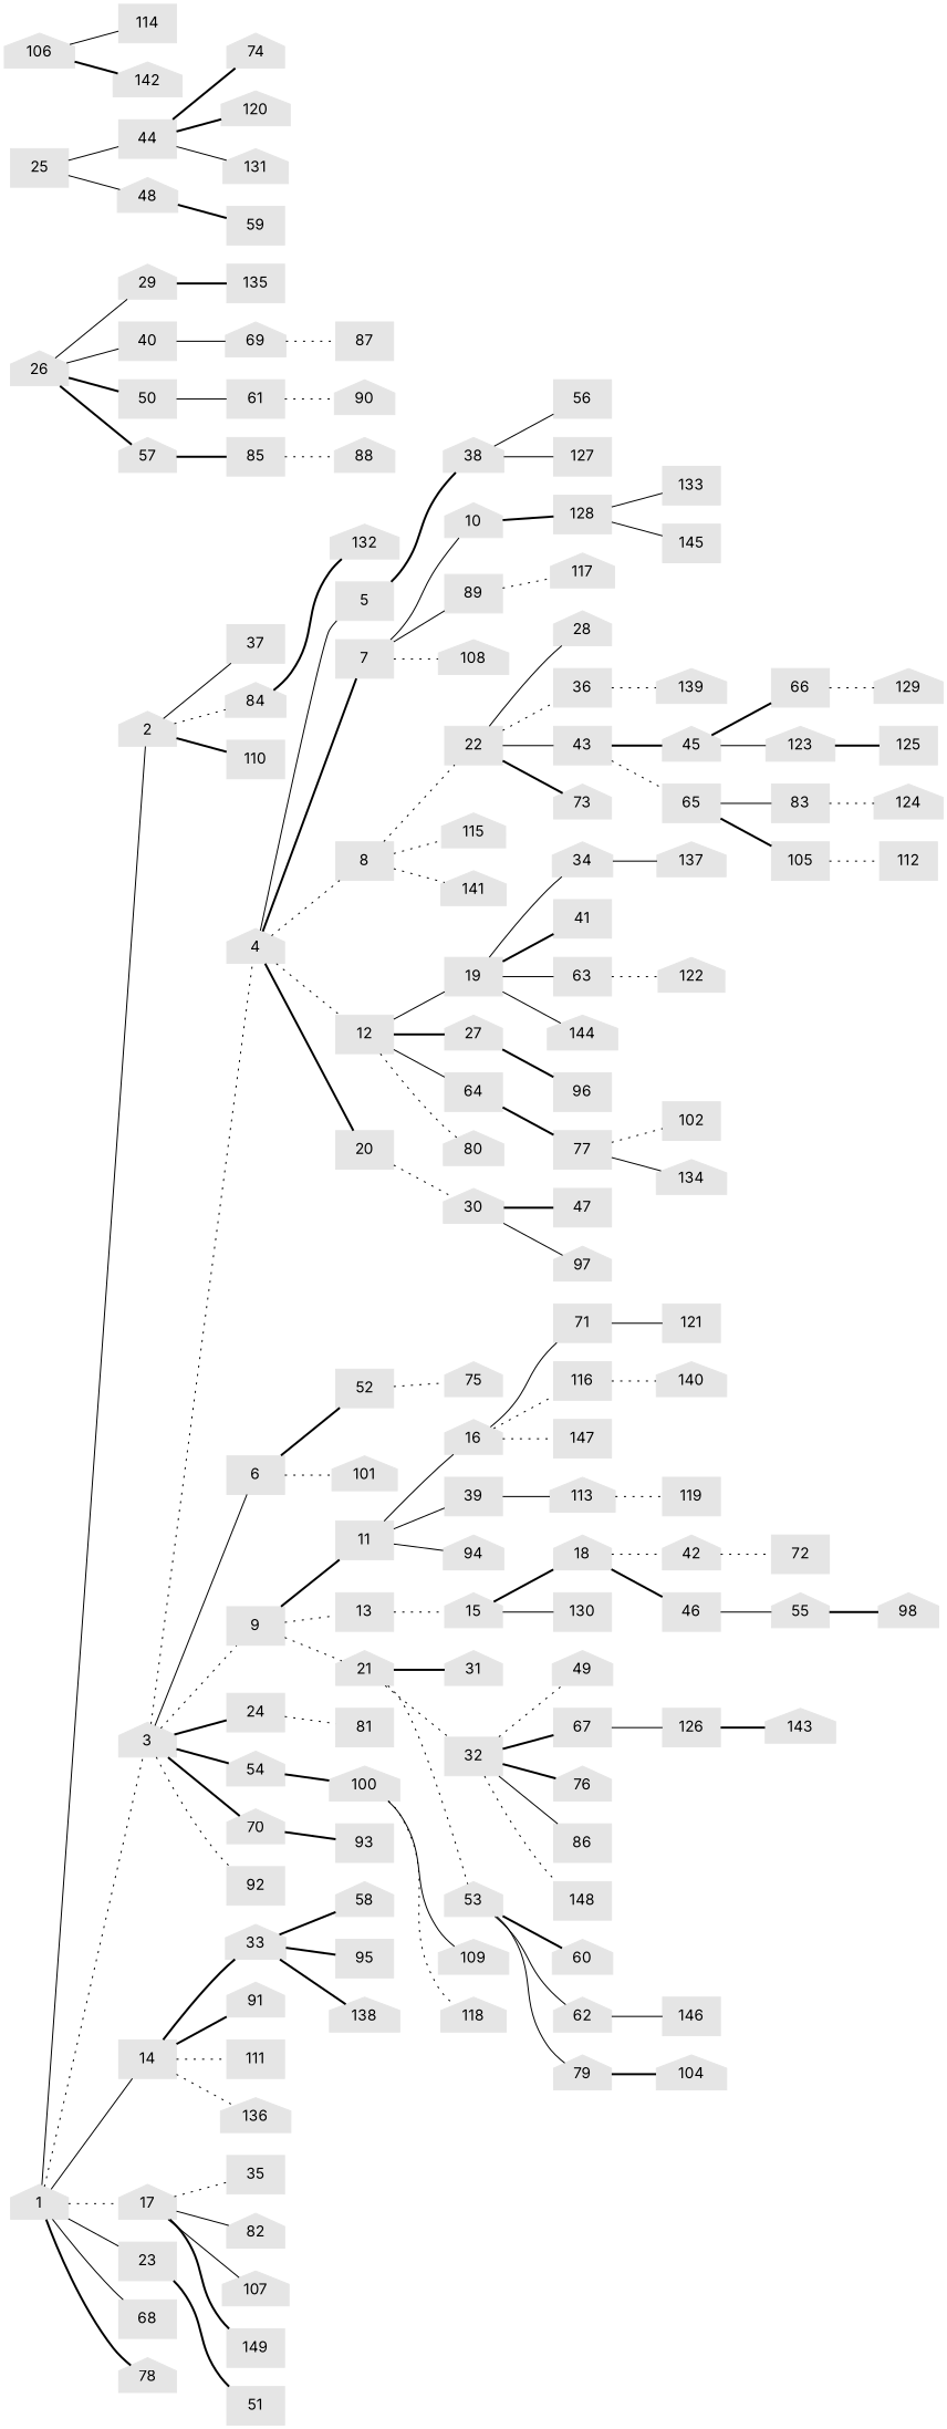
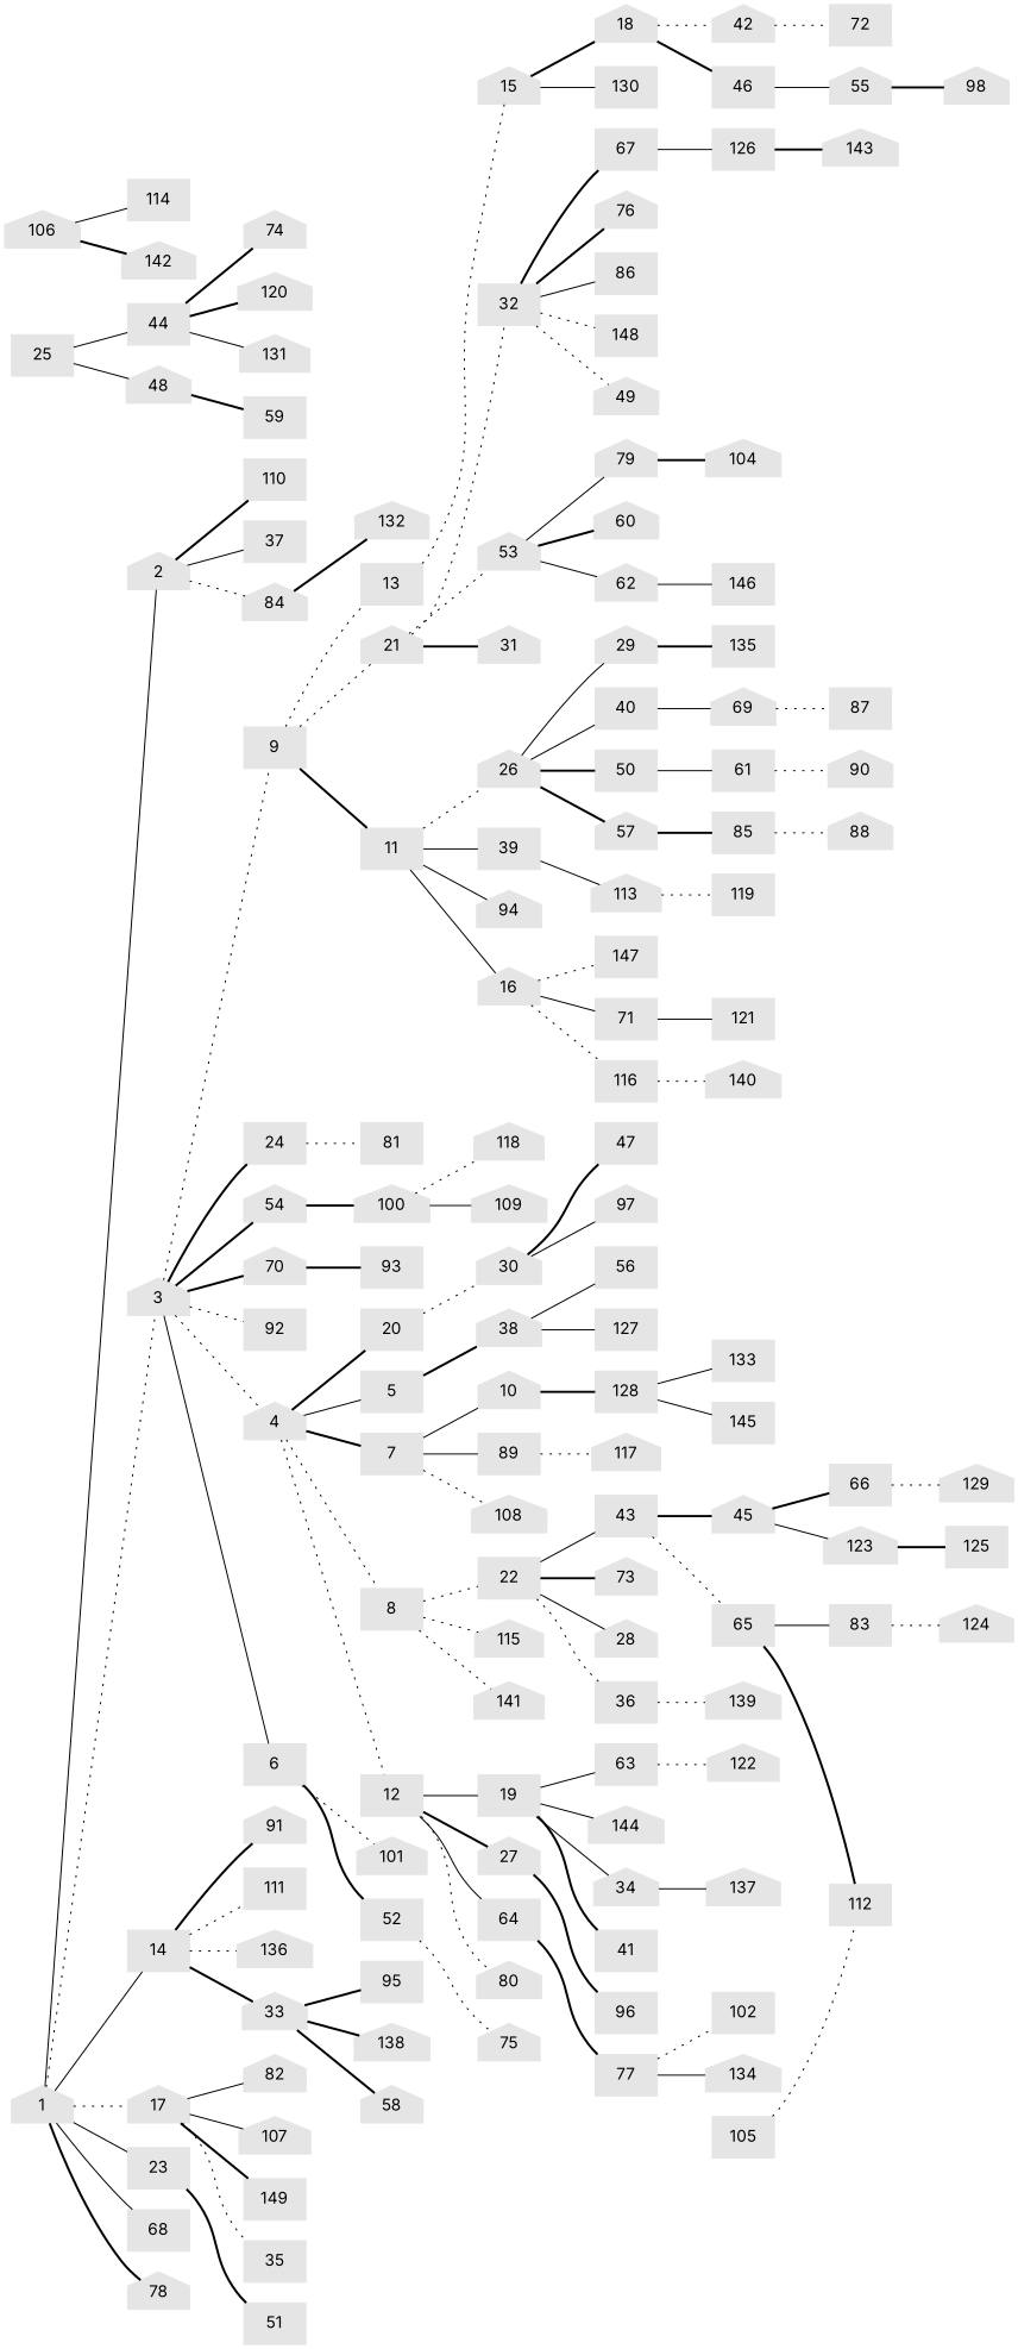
  graph {
    fontname=Inter
    rankdir=LR
    node [color=gray90 fontname=Inter shape=house style=filled]
    edge [fontname=Inter style=solid]
    1
    2
    3
    14 [shape=box]
    17
    23 [shape=box]
    68 [shape=box]
    78
    37 [shape=box]
    84
    110 [shape=box]
    4
    6 [shape=box]
    9 [shape=box]
    24 [shape=box]
    54
    70
    92 [shape=box]
    33
    91
    111 [shape=box]
    136
    35 [shape=box]
    82
    107
    149 [shape=box]
    51 [shape=box]
    132
    5 [shape=box]
    7 [shape=box]
    8 [shape=box]
    12 [shape=box]
    20 [shape=box]
    52 [shape=box]
    101
    11 [shape=box]
    13 [shape=box]
    21
    81 [shape=box]
    100
    93 [shape=box]
    38
    10
    89 [shape=box]
    108
    22 [shape=box]
    115
    141
    19 [shape=box]
    27
    64 [shape=box]
    80
    30
    56 [shape=box]
    127 [shape=box]
    75
    128 [shape=box]
    117
    28
    36 [shape=box]
    43 [shape=box]
    73
    16
    26
    39 [shape=box]
    94
    15
    31
    32 [shape=box]
    53
    133 [shape=box]
    145 [shape=box]
    71 [shape=box]
    116 [shape=box]
    147 [shape=box]
    29
    40 [shape=box]
    50 [shape=box]
    57
    113
    34
    41 [shape=box]
    63 [shape=box]
    144
    96 [shape=box]
    77 [shape=box]
    18
    130 [shape=box]
    58
    95 [shape=box]
    138
    42
    46 [shape=box]
    25 [shape=box]
    44 [shape=box]
    48
    121 [shape=box]
    140
    72 [shape=box]
    55
    137
    122
    47 [shape=box]
    97
    49
    67 [shape=box]
    76
    86 [shape=box]
    148 [shape=box]
    60
    62
    79
    139
    45
    65 [shape=box]
    74
    120
    131
    59 [shape=box]
    135 [shape=box]
    69
    61 [shape=box]
    85 [shape=box]
    126 [shape=box]
    119 [shape=box]
    87 [shape=box]
    66 [shape=box]
    123
    83 [shape=box]
    105 [shape=box]
    129
    125 [shape=box]
    98
    90
    146 [shape=box]
    104
    109
    118
    88
    102 [shape=box]
    134
    124
    112 [shape=box]
    143
    114 [shape=box]
    106
    142
    1 -- 2
    1 -- 3 [style=dotted]
    1 -- 14
    1 -- 17 [style=dotted]
    1 -- 23
    1 -- 68
    1 -- 78 [style=bold]
    2 -- 37
    2 -- 84 [style=dotted]
    2 -- 110 [style=bold]
    3 -- 4 [style=dotted]
    3 -- 6
    3 -- 9 [style=dotted]
    3 -- 24 [style=bold]
    3 -- 54 [style=bold]
    3 -- 70 [style=bold]
    3 -- 92 [style=dotted]
    14 -- 33 [style=bold]
    14 -- 91 [style=bold]
    14 -- 111 [style=dotted]
    14 -- 136 [style=dotted]
    17 -- 35 [style=dotted]
    17 -- 82
    17 -- 107
    17 -- 149 [style=bold]
    23 -- 51 [style=bold]
    84 -- 132 [style=bold]
    4 -- 5
    4 -- 7 [style=bold]
    4 -- 8 [style=dotted]
    4 -- 12 [style=dotted]
    4 -- 20 [style=bold]
    6 -- 52 [style=bold]
    6 -- 101 [style=dotted]
    9 -- 11 [style=bold]
    9 -- 13 [style=dotted]
    9 -- 21 [style=dotted]
    24 -- 81 [style=dotted]
    54 -- 100 [style=bold]
    70 -- 93 [style=bold]
    33 -- 58 [style=bold]
    33 -- 95 [style=bold]
    33 -- 138 [style=bold]
    5 -- 38 [style=bold]
    7 -- 10
    7 -- 89
    7 -- 108 [style=dotted]
    8 -- 22 [style=dotted]
    8 -- 115 [style=dotted]
    8 -- 141 [style=dotted]
    12 -- 19
    12 -- 27 [style=bold]
    12 -- 64
    12 -- 80 [style=dotted]
    20 -- 30 [style=dotted]
    52 -- 75 [style=dotted]
    11 -- 16
+   11 -- 26 [style=dotted]
    11 -- 39
    11 -- 94
    13 -- 15 [style=dotted]
    21 -- 31 [style=bold]
    21 -- 32 [style=dotted]
    21 -- 53 [style=dotted]
    100 -- 109
    100 -- 118 [style=dotted]
    38 -- 56
    38 -- 127
    10 -- 128 [style=bold]
    89 -- 117 [style=dotted]
    22 -- 28
    22 -- 36 [style=dotted]
    22 -- 43
    22 -- 73 [style=bold]
    19 -- 34
    19 -- 41 [style=bold]
    19 -- 63
    19 -- 144
    27 -- 96 [style=bold]
    64 -- 77 [style=bold]
    30 -- 47 [style=bold]
    30 -- 97
    128 -- 133
    128 -- 145
    36 -- 139 [style=dotted]
    43 -- 45 [style=bold]
    43 -- 65 [style=dotted]
    16 -- 71
    16 -- 116 [style=dotted]
    16 -- 147 [style=dotted]
    26 -- 29
    26 -- 40
    26 -- 50 [style=bold]
    26 -- 57 [style=bold]
    39 -- 113
    15 -- 18 [style=bold]
    15 -- 130
    32 -- 49 [style=dotted]
    32 -- 67 [style=bold]
    32 -- 76 [style=bold]
    32 -- 86
    32 -- 148 [style=dotted]
    53 -- 60 [style=bold]
    53 -- 62
    53 -- 79
    71 -- 121
    116 -- 140 [style=dotted]
    29 -- 135 [style=bold]
    40 -- 69
    50 -- 61
    57 -- 85 [style=bold]
    113 -- 119 [style=dotted]
    34 -- 137
    63 -- 122 [style=dotted]
    77 -- 102 [style=dotted]
    77 -- 134
    18 -- 42 [style=dotted]
    18 -- 46 [style=bold]
    42 -- 72 [style=dotted]
    46 -- 55
    25 -- 44
    25 -- 48
    44 -- 74 [style=bold]
    44 -- 120 [style=bold]
    44 -- 131
    48 -- 59 [style=bold]
    55 -- 98 [style=bold]
    67 -- 126
    62 -- 146
    79 -- 104 [style=bold]
    45 -- 66 [style=bold]
    45 -- 123
    65 -- 83
-   65 -- 105 [style=bold]
+   65 -- 112 [style=bold]
    69 -- 87 [style=dotted]
    61 -- 90 [style=dotted]
    85 -- 88 [style=dotted]
    126 -- 143 [style=bold]
    66 -- 129 [style=dotted]
    123 -- 125 [style=bold]
    83 -- 124 [style=dotted]
    105 -- 112 [style=dotted]
    106 -- 114
    106 -- 142 [style=bold]
  }
